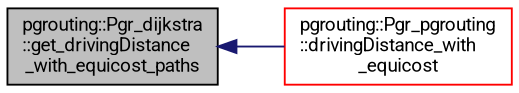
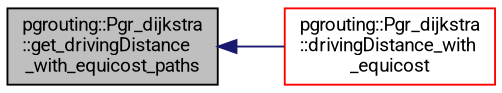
  digraph {
    rankdir=LR
    fontname=Roboto
    node [fontname=Roboto fontsize=10 shape=record style=filled]
    n1 [color=black fillcolor=grey75 fontcolor=black height=0.2 label="pgrouting::Pgr_dijkstra\l::get_drivingDistance\l_with_equicost_paths" width=0.4]
-   n2 [color=red fillcolor=white height=0.2 label="pgrouting::Pgr_pgrouting\l::drivingDistance_with\l_equicost" width=0.4]
+   n2 [color=red fillcolor=white height=0.2 label="pgrouting::Pgr_dijkstra\l::drivingDistance_with\l_equicost" width=0.4]
    n1 -> n2 [color=midnightblue dir=back fontname=Roboto fontsize=10 labelfontname=Helvetica labelfontsize=10 style=solid]
  }
